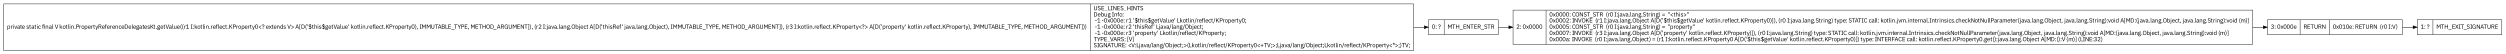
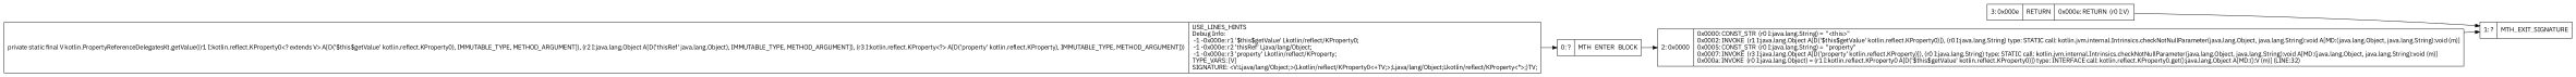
  digraph {
    fontname="IBM Plex Sans"
    rankdir=LR
    node [fontname="IBM Plex Sans" shape=record]
    edge [fontname="IBM Plex Sans"]
-   n1 [label="{0\:\ ?|MTH_ENTER_STR\l}"]
+   n1 [label="{0\:\ ?|MTH_ENTER_BLOCK\l}"]
    n2 [label="{2\:\ 0x0000|0x0000: CONST_STR  (r0 I:java.lang.String) =  \"\<this\>\" \l0x0002: INVOKE  (r1 I:java.lang.Object A[D('$this$getValue' kotlin.reflect.KProperty0)]), (r0 I:java.lang.String) type: STATIC call: kotlin.jvm.internal.Intrinsics.checkNotNullParameter(java.lang.Object, java.lang.String):void A[MD:(java.lang.Object, java.lang.String):void (m)]\l0x0005: CONST_STR  (r0 I:java.lang.String) =  \"property\" \l0x0007: INVOKE  (r3 I:java.lang.Object A[D('property' kotlin.reflect.KProperty)]), (r0 I:java.lang.String) type: STATIC call: kotlin.jvm.internal.Intrinsics.checkNotNullParameter(java.lang.Object, java.lang.String):void A[MD:(java.lang.Object, java.lang.String):void (m)]\l0x000a: INVOKE  (r0 I:java.lang.Object) = (r1 I:kotlin.reflect.KProperty0 A[D('$this$getValue' kotlin.reflect.KProperty0)]) type: INTERFACE call: kotlin.reflect.KProperty0.get():java.lang.Object A[MD:():V (m)] (LINE:32)\l}"]
-   n3 [label="{3\:\ 0x000e|RETURN\l|0x010e: RETURN  (r0 I:V) \l}"]
+   n3 [label="{3\:\ 0x000e|RETURN\l|0x000e: RETURN  (r0 I:V) \l}"]
    n4 [label="{1\:\ ?|MTH_EXIT_SIGNATURE\l}"]
    n5 [label="{private static final V kotlin.PropertyReferenceDelegatesKt.getValue((r1 I:kotlin.reflect.KProperty0\<? extends V\> A[D('$this$getValue' kotlin.reflect.KProperty0), IMMUTABLE_TYPE, METHOD_ARGUMENT]), (r2 I:java.lang.Object A[D('thisRef' java.lang.Object), IMMUTABLE_TYPE, METHOD_ARGUMENT]), (r3 I:kotlin.reflect.KProperty\<?\> A[D('property' kotlin.reflect.KProperty), IMMUTABLE_TYPE, METHOD_ARGUMENT]))  | USE_LINES_HINTS\lDebug Info:\l  \-1 \-0x000e: r1 '$this$getValue' Lkotlin\/reflect\/KProperty0;\l  \-1 \-0x000e: r2 'thisRef' Ljava\/lang\/Object;\l  \-1 \-0x000e: r3 'property' Lkotlin\/reflect\/KProperty;\lTYPE_VARS: [V]\lSIGNATURE: \<V:Ljava\/lang\/Object;\>(Lkotlin\/reflect\/KProperty0\<+TV;\>;Ljava\/lang\/Object;Lkotlin\/reflect\/KProperty\<*\>;)TV;\l}"]
    n1 -> n2
-   n2 -> n3
+   n2 -> n4
    n3 -> n4
    n5 -> n1
  }
